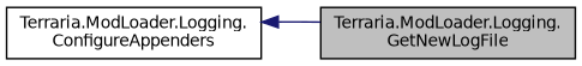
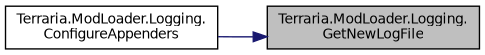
  digraph {
    rankdir=RL
    node [color=black fontname=Helvetica fontsize=10 shape=record style=filled]
    n1 [fillcolor=grey75 fontcolor=black height=0.2 label="Terraria.ModLoader.Logging.\lGetNewLogFile" width=0.4]
    n2 [fillcolor=white height=0.2 label="Terraria.ModLoader.Logging.\lConfigureAppenders" width=0.4]
-   n2 -> n1 [color=midnightblue dir=back fontname=Helvetica fontsize=10 labelfontname=Helvetica labelfontsize=10 style=solid]
+   n1 -> n2 [color=midnightblue dir=back fontname=Helvetica fontsize=10 labelfontname=Helvetica labelfontsize=10 style=solid]
  }
